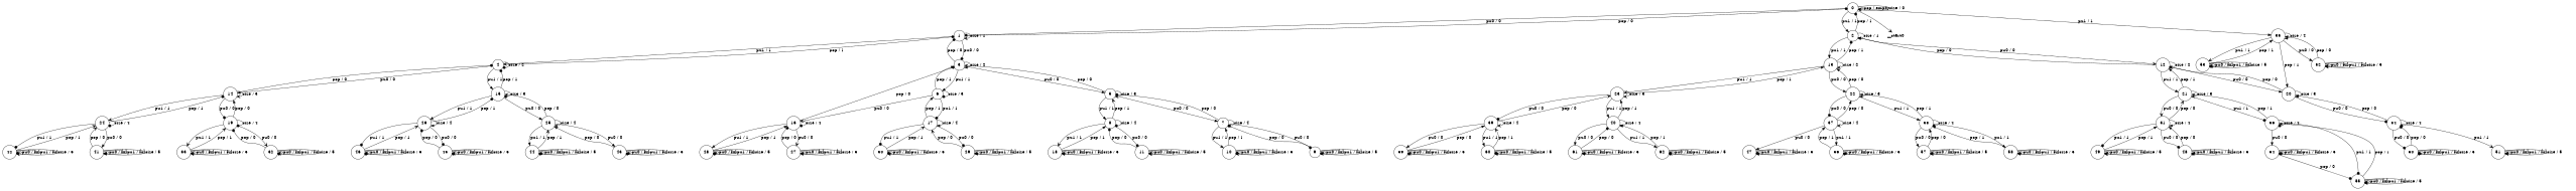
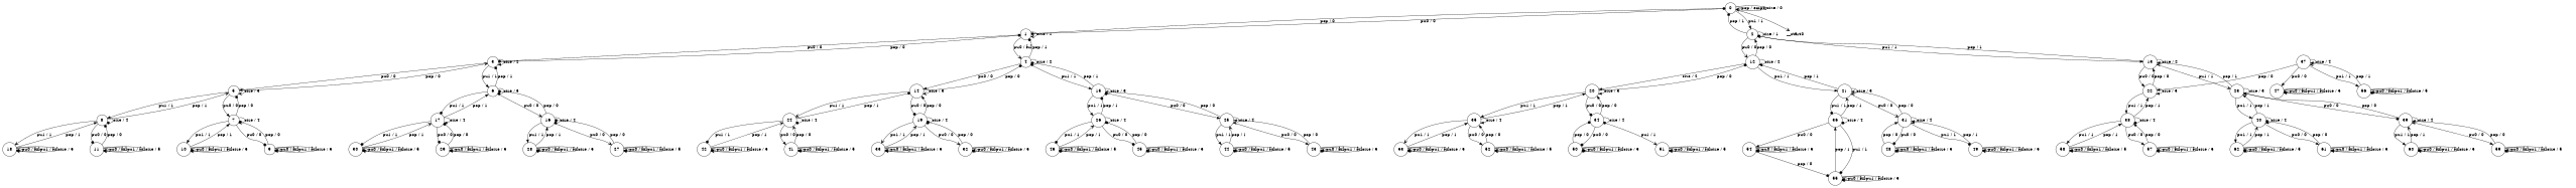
  digraph {
    node [shape=circle]
    edge [arrowhead=normal]
    n1 [label=0]
    n2 [label=1]
    n3 [label=2]
    __start0 [height=0 shape=none width=0]
    n5 [label=3]
    n6 [label=4]
    n7 [label=12]
    n8 [label=13]
    n9 [label=5]
    n10 [label=6]
    n11 [label=14]
    n12 [label=15]
    n13 [label=20]
    n14 [label=21]
    n15 [label=22]
    n16 [label=23]
    n17 [label=7]
    n18 [label=8]
    n19 [label=16]
    n20 [label=17]
    n21 [label=19]
    n22 [label=24]
    n23 [label=25]
    n24 [label=26]
    n25 [label=9]
    n26 [label=10]
    n27 [label=11]
    n28 [label=18]
    n29 [label=27]
    n30 [label=28]
    n31 [label=29]
    n32 [label=30]
    n33 [label=34]
    n34 [label=35]
    n35 [label=31]
    n36 [label=36]
    n37 [label=37]
    n38 [label=38]
    n39 [label=39]
    n40 [label=40]
    n41 [label=32]
    n42 [label=33]
    n43 [label=41]
    n44 [label=42]
    n45 [label=43]
    n46 [label=44]
    n47 [label=45]
    n48 [label=46]
    n49 [label=50]
    n50 [label=51]
    n51 [label=52]
    n52 [label=53]
    n53 [label=48]
    n54 [label=49]
    n55 [label=54]
    n56 [label=55]
    n57 [label=47]
    n58 [label=56]
    n59 [label=57]
    n60 [label=58]
    n61 [label=59]
    n62 [label=60]
    n63 [label=61]
    n64 [label=62]
    n1 -> n1 [arrowhead=vee label="pop / empty"]
    n1 -> n1 [arrowhead=vee label="size / 0"]
    n1 -> n2 [arrowhead=dot label="pu0 / 0"]
    n1 -> n3 [label="pu1 / 1"]
    n1 -> __start0 [arrowhead=vee]
    n2 -> n1 [arrowhead=dot label="pop / 0"]
    n2 -> n2 [arrowhead=vee label="size / 1"]
    n2 -> n5 [arrowhead=dot label="pu0 / 0"]
-   n2 -> n6 [arrowhead=vee label="pu1 / 1"]
+   n2 -> n6 [arrowhead=vee label="pu0 / ful"]
    n3 -> n1 [arrowhead=dot label="pop / 1"]
    n3 -> n3 [arrowhead=vee label="size / 1"]
    n3 -> n7 [arrowhead=vee label="pu0 / 0"]
    n3 -> n8 [label="pu1 / 1"]
    n5 -> n2 [arrowhead=dot label="pop / 0"]
    n5 -> n5 [label="size / 2"]
    n5 -> n9 [label="pu0 / 0"]
    n5 -> n10 [label="pu1 / 1"]
    n6 -> n2 [arrowhead=dot label="pop / 1"]
    n6 -> n6 [arrowhead=dot label="size / 2"]
    n6 -> n11 [label="pu0 / 0"]
    n6 -> n12 [label="pu1 / 1"]
    n7 -> n3 [label="pop / 0"]
    n7 -> n7 [arrowhead=vee label="size / 2"]
-   n7 -> n13 [label="pu0 / 0"]
+   n7 -> n13 [label="size / 2"]
    n7 -> n14 [label="pu1 / 1"]
    n8 -> n3 [arrowhead=dot label="pop / 1"]
    n8 -> n8 [arrowhead=vee label="size / 2"]
    n8 -> n15 [label="pu0 / 0"]
    n8 -> n16 [arrowhead=vee label="pu1 / 1"]
    n9 -> n5 [arrowhead=vee label="pop / 0"]
    n9 -> n9 [arrowhead=vee label="size / 3"]
    n9 -> n17 [label="pu0 / 0"]
    n9 -> n18 [label="pu1 / 1"]
-   n10 -> n5 [label="pop / 1"]
+   n10 -> n5 [arrowhead=dot label="pop / 1"]
    n10 -> n10 [arrowhead=dot label="size / 3"]
    n10 -> n19 [arrowhead=vee label="pu0 / 0"]
    n10 -> n20 [arrowhead=dot label="pu1 / 1"]
    n11 -> n6 [arrowhead=dot label="pop / 0"]
    n11 -> n11 [arrowhead=vee label="size / 3"]
    n11 -> n21 [arrowhead=dot label="pu0 / 0"]
    n11 -> n22 [arrowhead=vee label="pu1 / 1"]
    n12 -> n6 [arrowhead=dot label="pop / 1"]
    n12 -> n12 [arrowhead=dot label="size / 3"]
    n12 -> n23 [label="pu0 / 0"]
    n12 -> n24 [label="pu1 / 1"]
    n13 -> n7 [arrowhead=dot label="pop / 0"]
    n13 -> n13 [label="size / 3"]
    n13 -> n33 [arrowhead=dot label="pu0 / 0"]
-   n1 -> n34 [label="pu1 / 1"]
+   n13 -> n34 [label="pu1 / 1"]
    n14 -> n7 [label="pop / 1"]
    n14 -> n14 [arrowhead=vee label="size / 3"]
    n14 -> n35 [arrowhead=vee label="pu0 / 0"]
    n14 -> n36 [arrowhead=dot label="pu1 / 1"]
    n15 -> n8 [label="pop / 0"]
    n15 -> n15 [label="size / 3"]
-   n15 -> n37 [arrowhead=dot label="pu0 / 0"]
    n15 -> n38 [label="pu1 / 1"]
    n16 -> n8 [label="pop / 1"]
    n16 -> n16 [arrowhead=vee label="size / 3"]
    n16 -> n39 [arrowhead=dot label="pu0 / 0"]
    n16 -> n40 [label="pu1 / 1"]
    n17 -> n9 [arrowhead=dot label="pop / 0"]
    n17 -> n17 [arrowhead=vee label="size / 4"]
    n17 -> n25 [arrowhead=dot label="pu0 / 0"]
    n17 -> n26 [label="pu1 / 1"]
    n18 -> n9 [arrowhead=vee label="pop / 1"]
    n18 -> n18 [arrowhead=dot label="size / 4"]
    n18 -> n27 [arrowhead=dot label="pu0 / 0"]
    n18 -> n28 [arrowhead=vee label="pu1 / 1"]
-   n19 -> n5 [arrowhead=dot label="pop / 0"]
+   n19 -> n10 [arrowhead=dot label="pop / 0"]
    n19 -> n19 [arrowhead=dot label="size / 4"]
    n19 -> n29 [arrowhead=vee label="pu0 / 0"]
    n19 -> n30 [label="pu1 / 1"]
    n20 -> n10 [label="pop / 1"]
    n20 -> n20 [label="size / 4"]
    n20 -> n31 [arrowhead=dot label="pu0 / 0"]
    n20 -> n32 [arrowhead=dot label="pu1 / 1"]
    n21 -> n11 [label="pop / 0"]
    n21 -> n21 [arrowhead=dot label="size / 4"]
    n21 -> n41 [arrowhead=vee label="pu0 / 0"]
    n21 -> n42 [arrowhead=vee label="pu1 / 1"]
    n22 -> n11 [arrowhead=dot label="pop / 1"]
    n22 -> n22 [arrowhead=dot label="size / 4"]
    n22 -> n43 [label="pu0 / 0"]
    n22 -> n44 [arrowhead=dot label="pu1 / 1"]
    n23 -> n12 [arrowhead=vee label="pop / 0"]
    n23 -> n23 [arrowhead=vee label="size / 4"]
    n23 -> n45 [label="pu0 / 0"]
    n23 -> n46 [label="pu1 / 1"]
    n24 -> n12 [arrowhead=dot label="pop / 1"]
    n24 -> n24 [label="size / 4"]
    n24 -> n47 [arrowhead=dot label="pu0 / 0"]
    n24 -> n48 [arrowhead=dot label="pu1 / 1"]
    n25 -> n17 [arrowhead=dot label="pop / 0"]
    n25 -> n25 [label="pu0 / ful"]
    n25 -> n25 [arrowhead=dot label="pu1 / ful"]
    n25 -> n25 [arrowhead=vee label="size / 5"]
    n26 -> n17 [label="pop / 1"]
    n26 -> n26 [arrowhead=dot label="pu0 / ful"]
    n26 -> n26 [arrowhead=dot label="pu1 / ful"]
    n26 -> n26 [arrowhead=vee label="size / 5"]
    n27 -> n18 [arrowhead=dot label="pop / 0"]
    n27 -> n27 [arrowhead=vee label="pu0 / ful"]
    n27 -> n27 [arrowhead=vee label="pu1 / ful"]
    n27 -> n27 [arrowhead=vee label="size / 5"]
    n28 -> n18 [label="pop / 1"]
    n28 -> n28 [arrowhead=vee label="pu0 / ful"]
    n28 -> n28 [label="pu1 / ful"]
    n28 -> n28 [arrowhead=vee label="size / 5"]
    n29 -> n19 [arrowhead=dot label="pop / 0"]
    n29 -> n29 [label="pu0 / ful"]
    n29 -> n29 [label="pu1 / ful"]
    n29 -> n29 [arrowhead=vee label="size / 5"]
    n30 -> n19 [label="pop / 1"]
    n30 -> n30 [label="pu0 / ful"]
    n30 -> n30 [arrowhead=dot label="pu1 / ful"]
    n30 -> n30 [arrowhead=dot label="size / 5"]
-   n31 -> n20 [arrowhead=vee label="pop / 0"]
+   n31 -> n20 [arrowhead=dot label="pop / 0"]
    n31 -> n31 [arrowhead=vee label="pu0 / ful"]
    n31 -> n31 [label="pu1 / ful"]
    n31 -> n31 [label="size / 5"]
    n32 -> n20 [arrowhead=vee label="pop / 1"]
    n32 -> n32 [arrowhead=dot label="pu0 / ful"]
    n32 -> n32 [label="pu1 / ful"]
    n32 -> n32 [arrowhead=vee label="size / 5"]
    n33 -> n13 [label="pop / 0"]
    n33 -> n33 [arrowhead=dot label="size / 4"]
    n33 -> n49 [arrowhead=dot label="pu0 / 0"]
    n33 -> n50 [arrowhead=vee label="pu1 / 1"]
    n34 -> n13 [label="pop / 1"]
    n34 -> n34 [label="size / 4"]
    n34 -> n51 [label="pu0 / 0"]
    n34 -> n52 [arrowhead=vee label="pu1 / 1"]
    n35 -> n14 [arrowhead=vee label="pop / 0"]
    n35 -> n35 [label="size / 4"]
    n35 -> n53 [arrowhead=dot label="pu0 / 0"]
    n35 -> n54 [arrowhead=dot label="pu1 / 1"]
    n36 -> n14 [arrowhead=vee label="pop / 1"]
    n36 -> n36 [arrowhead=dot label="size / 4"]
    n36 -> n55 [label="pu0 / 0"]
    n36 -> n56 [arrowhead=dot label="pu1 / 1"]
    n37 -> n15 [label="pop / 0"]
    n37 -> n37 [arrowhead=vee label="size / 4"]
    n37 -> n57 [label="pu0 / 0"]
    n37 -> n58 [label="pu1 / 1"]
    n38 -> n15 [label="pop / 1"]
    n38 -> n38 [arrowhead=dot label="size / 4"]
    n38 -> n59 [label="pu0 / 0"]
    n38 -> n60 [label="pu1 / 1"]
    n39 -> n16 [arrowhead=vee label="pop / 0"]
    n39 -> n39 [arrowhead=vee label="size / 4"]
    n39 -> n61 [label="pu0 / 0"]
    n39 -> n62 [label="pu1 / 1"]
    n40 -> n16 [label="pop / 1"]
    n40 -> n40 [label="size / 4"]
    n40 -> n63 [label="pu0 / 0"]
    n40 -> n64 [label="pu1 / 1"]
    n41 -> n21 [arrowhead=dot label="pop / 0"]
    n41 -> n41 [arrowhead=vee label="pu0 / ful"]
    n41 -> n41 [arrowhead=vee label="pu1 / ful"]
    n41 -> n41 [arrowhead=dot label="size / 5"]
    n42 -> n21 [arrowhead=vee label="pop / 1"]
    n42 -> n42 [arrowhead=vee label="pu0 / ful"]
    n42 -> n42 [arrowhead=vee label="pu1 / ful"]
    n42 -> n42 [label="size / 5"]
    n43 -> n22 [arrowhead=vee label="pop / 0"]
    n43 -> n43 [label="pu0 / ful"]
    n43 -> n43 [label="pu1 / ful"]
    n43 -> n43 [label="size / 5"]
    n44 -> n22 [arrowhead=vee label="pop / 1"]
    n44 -> n44 [arrowhead=dot label="pu0 / ful"]
    n44 -> n44 [arrowhead=vee label="pu1 / ful"]
    n44 -> n44 [arrowhead=vee label="size / 5"]
    n45 -> n23 [label="pop / 0"]
    n45 -> n45 [label="pu0 / ful"]
    n45 -> n45 [label="pu1 / ful"]
    n45 -> n45 [arrowhead=dot label="size / 5"]
    n46 -> n23 [arrowhead=vee label="pop / 1"]
    n46 -> n46 [arrowhead=vee label="pu0 / ful"]
    n46 -> n46 [label="pu1 / ful"]
    n46 -> n46 [arrowhead=dot label="size / 5"]
    n47 -> n24 [arrowhead=dot label="pop / 0"]
    n47 -> n47 [arrowhead=vee label="pu0 / ful"]
    n47 -> n47 [arrowhead=vee label="pu1 / ful"]
    n47 -> n47 [arrowhead=dot label="size / 5"]
    n48 -> n24 [arrowhead=vee label="pop / 1"]
    n48 -> n48 [arrowhead=vee label="pu0 / ful"]
    n48 -> n48 [arrowhead=dot label="pu1 / ful"]
    n48 -> n48 [arrowhead=dot label="size / 5"]
    n49 -> n33 [arrowhead=dot label="pop / 0"]
    n49 -> n49 [arrowhead=dot label="pu0 / ful"]
    n49 -> n49 [label="pu1 / ful"]
    n49 -> n49 [arrowhead=dot label="size / 5"]
    n50 -> n50 [label="pu0 / ful"]
    n50 -> n50 [arrowhead=vee label="pu1 / ful"]
    n50 -> n50 [label="size / 5"]
    n51 -> n34 [label="pop / 0"]
    n51 -> n51 [arrowhead=vee label="pu0 / ful"]
    n51 -> n51 [arrowhead=vee label="pu1 / ful"]
    n51 -> n51 [arrowhead=vee label="size / 5"]
    n52 -> n34 [label="pop / 1"]
    n52 -> n52 [arrowhead=vee label="pu0 / ful"]
    n52 -> n52 [arrowhead=dot label="pu1 / ful"]
    n52 -> n52 [label="size / 5"]
    n53 -> n35 [label="pop / 0"]
    n53 -> n53 [label="pu0 / ful"]
    n53 -> n53 [arrowhead=vee label="pu1 / ful"]
    n53 -> n53 [arrowhead=dot label="size / 5"]
    n54 -> n35 [label="pop / 1"]
    n54 -> n54 [label="pu0 / ful"]
    n54 -> n54 [arrowhead=vee label="pu1 / ful"]
    n54 -> n54 [arrowhead=vee label="size / 5"]
    n55 -> n55 [label="pu0 / ful"]
    n55 -> n55 [arrowhead=dot label="pu1 / ful"]
    n55 -> n55 [label="size / 5"]
    n55 -> n56 [arrowhead=dot label="pop / 0"]
    n56 -> n36 [label="pop / 1"]
    n56 -> n56 [arrowhead=vee label="pu0 / ful"]
    n56 -> n56 [arrowhead=dot label="pu1 / ful"]
    n56 -> n56 [arrowhead=vee label="size / 5"]
    n57 -> n57 [arrowhead=dot label="pu0 / ful"]
    n57 -> n57 [label="pu1 / ful"]
    n57 -> n57 [arrowhead=vee label="size / 5"]
    n58 -> n37 [label="pop / 1"]
    n58 -> n58 [label="pu0 / ful"]
    n58 -> n58 [label="pu1 / ful"]
    n58 -> n58 [arrowhead=dot label="size / 5"]
    n59 -> n38 [label="pop / 0"]
    n59 -> n59 [arrowhead=vee label="pu0 / ful"]
    n59 -> n59 [arrowhead=dot label="pu1 / ful"]
    n59 -> n59 [arrowhead=vee label="size / 5"]
    n60 -> n38 [label="pop / 1"]
    n60 -> n60 [label="pu0 / ful"]
    n60 -> n60 [label="pu1 / ful"]
    n60 -> n60 [label="size / 5"]
    n61 -> n39 [label="pop / 0"]
    n61 -> n61 [label="pu0 / ful"]
    n61 -> n61 [arrowhead=vee label="pu1 / ful"]
    n61 -> n61 [arrowhead=dot label="size / 5"]
    n62 -> n39 [arrowhead=vee label="pop / 1"]
    n62 -> n62 [arrowhead=dot label="pu0 / ful"]
    n62 -> n62 [label="pu1 / ful"]
    n62 -> n62 [arrowhead=vee label="size / 5"]
    n63 -> n40 [arrowhead=dot label="pop / 0"]
    n63 -> n63 [label="pu0 / ful"]
    n63 -> n63 [label="pu1 / ful"]
    n63 -> n63 [label="size / 5"]
    n64 -> n40 [arrowhead=vee label="pop / 1"]
    n64 -> n64 [arrowhead=dot label="pu0 / ful"]
    n64 -> n64 [arrowhead=vee label="pu1 / ful"]
    n64 -> n64 [arrowhead=dot label="size / 5"]
  }
